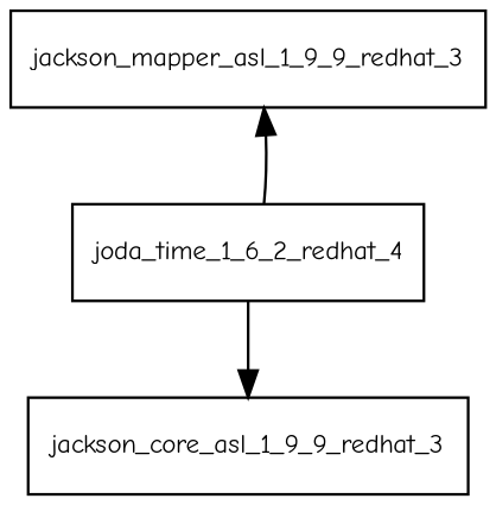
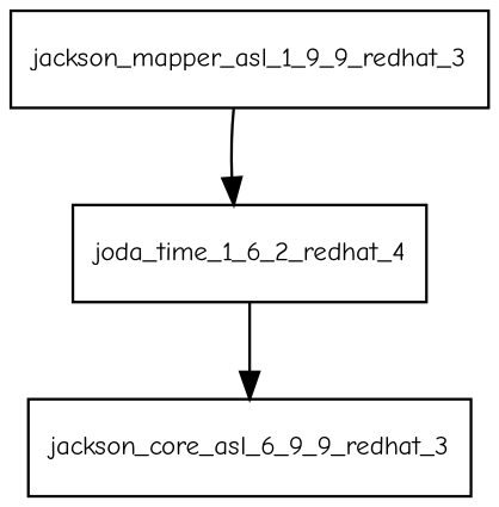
  digraph {
    fontname="Comic Neue"
    node [fontname="Comic Neue" fontsize=10.0 shape=box]
    edge [fontname="Comic Neue"]
    jackson_mapper_asl_1_9_9_redhat_3
    joda_time_1_6_2_redhat_4
-   jackson_core_asl_1_9_9_redhat_3
-   joda_time_1_6_2_redhat_4 -> jackson_mapper_asl_1_9_9_redhat_3
+   jackson_core_asl_1_9_9_redhat_3 [label=jackson_core_asl_6_9_9_redhat_3]
+   jackson_mapper_asl_1_9_9_redhat_3 -> joda_time_1_6_2_redhat_4
    joda_time_1_6_2_redhat_4 -> jackson_core_asl_1_9_9_redhat_3
  }
